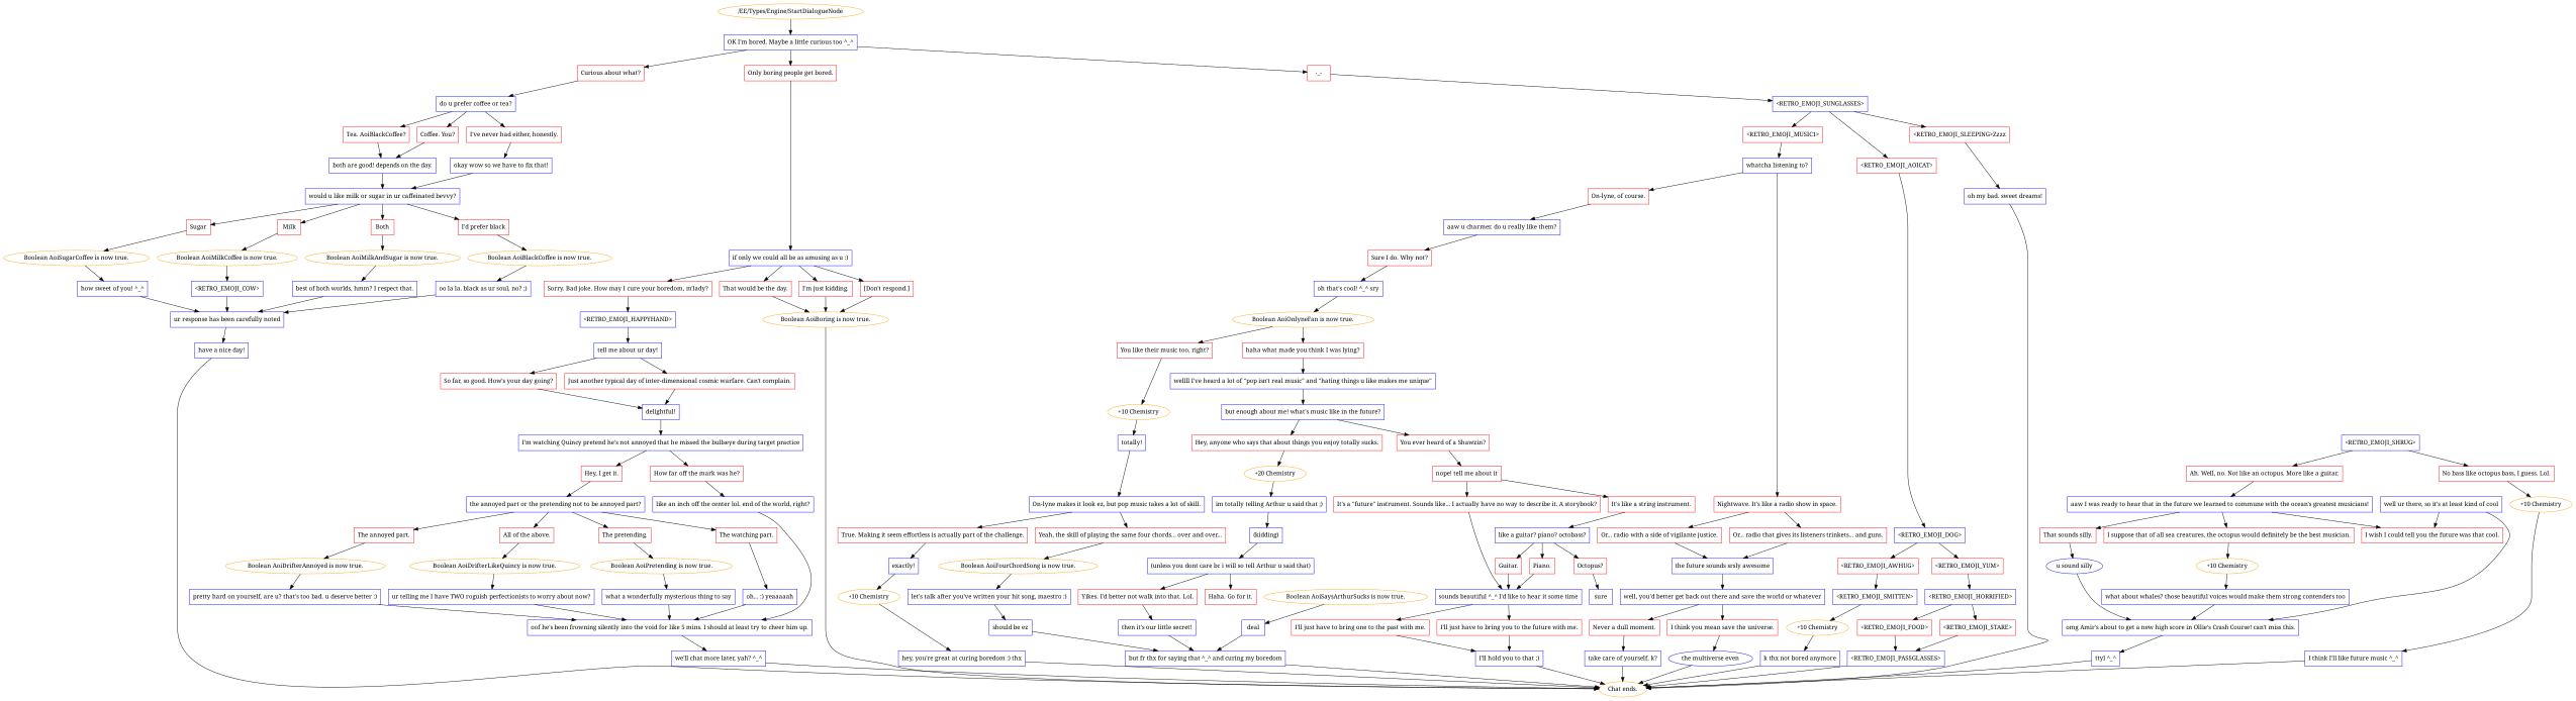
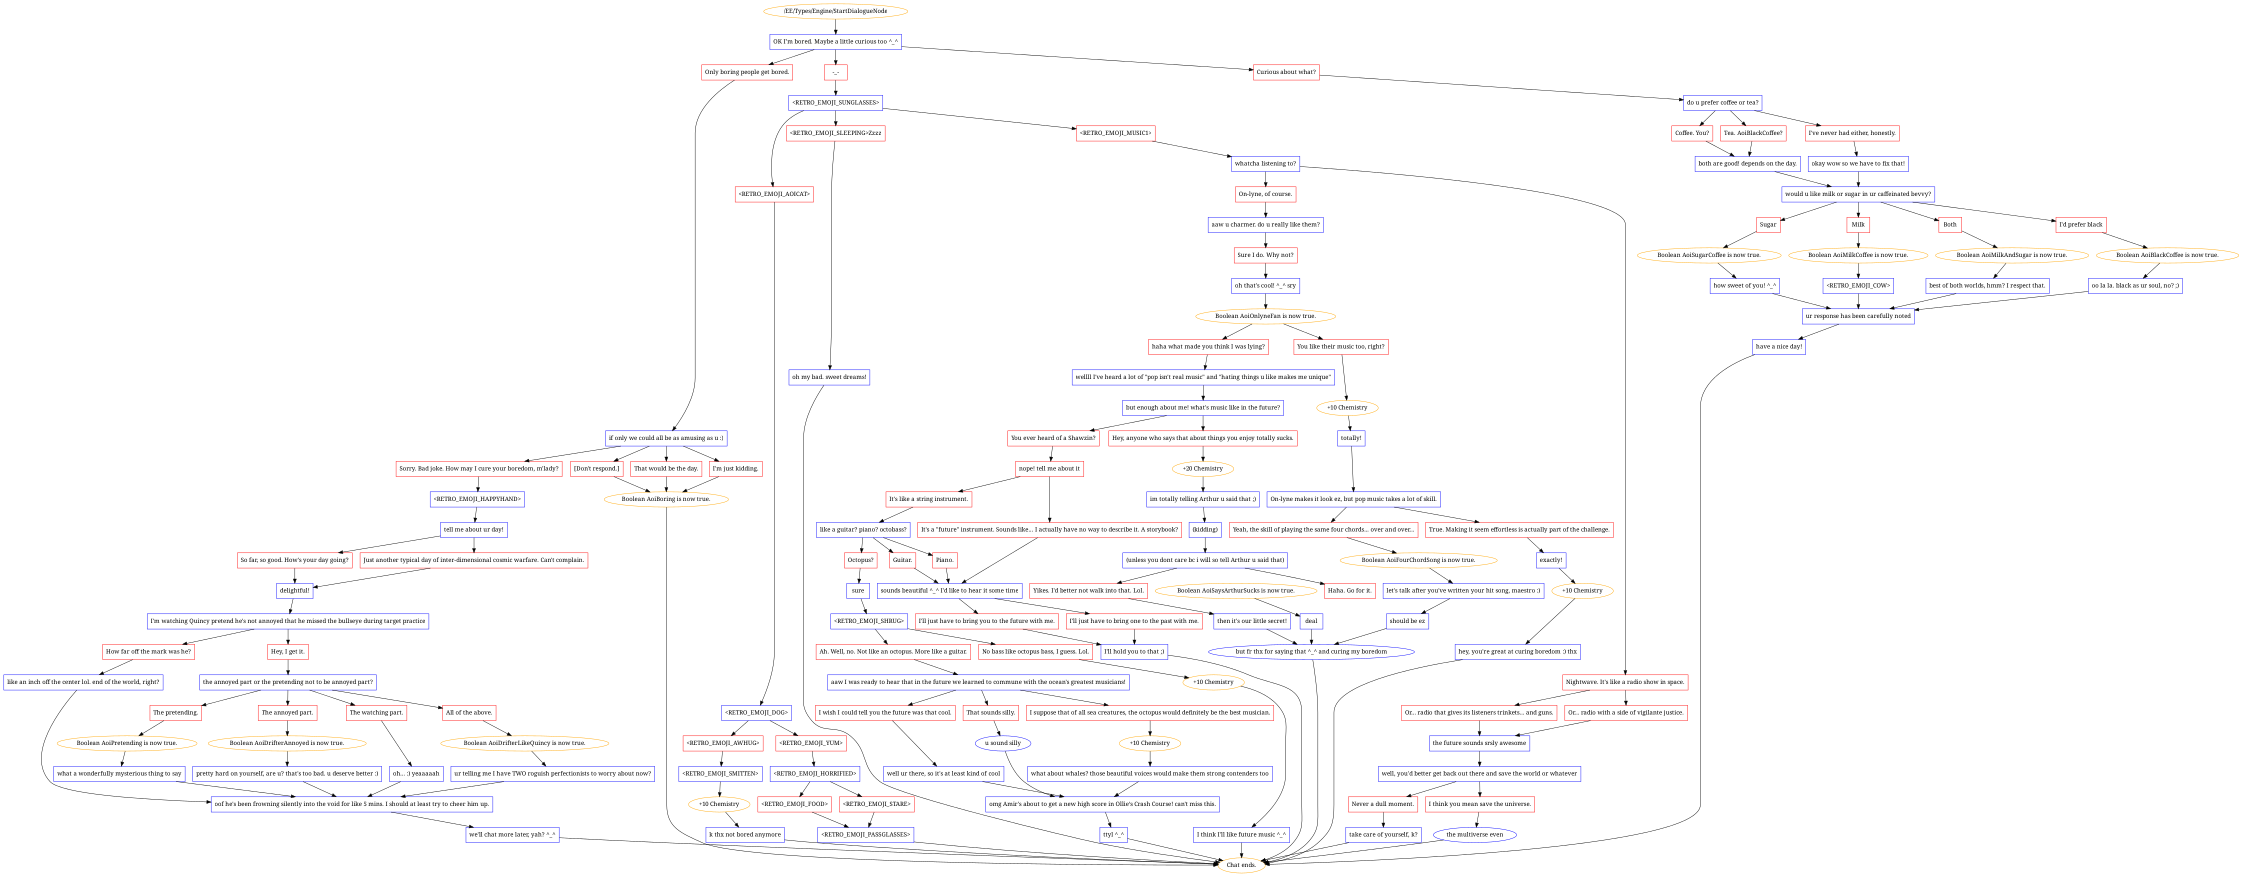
  digraph {
    fontname="Noto Serif"
    node [color=blue fontname="Noto Serif" shape=box]
    edge [fontname="Noto Serif"]
    n1 [color=orange label="/EE/Types/Engine/StartDialogueNode" shape=""]
    n2 [label="OK I’m bored. Maybe a little curious too ^_^"]
    n3 [color=red label="Curious about what?"]
    n4 [color=red label="Only boring people get bored."]
    n5 [color=red label="-_-"]
    n6 [label="do u prefer coffee or tea?"]
    n7 [label="if only we could all be as amusing as u :)"]
    n8 [label="<RETRO_EMOJI_SUNGLASSES>"]
    n9 [color=red label="Coffee. You?"]
    n10 [color=red label="Tea. AoiBlackCoffee?"]
    n11 [color=red label="I've never had either, honestly."]
    n12 [color=red label="Sorry. Bad joke. How may I cure your boredom, m'lady?"]
    n13 [color=red label="That would be the day."]
    n14 [color=red label="I'm just kidding."]
    n15 [color=red label="[Don't respond.]"]
    n16 [color=red label="<RETRO_EMOJI_AOICAT>"]
    n17 [color=red label="<RETRO_EMOJI_SLEEPING>Zzzz"]
    n18 [color=red label="<RETRO_EMOJI_MUSIC1>"]
    n19 [label="both are good! depends on the day."]
    n20 [label="okay wow so we have to fix that!"]
    n21 [label="<RETRO_EMOJI_HAPPYHAND>"]
    n22 [color=orange label="Boolean AoiBoring is now true." shape=""]
    n23 [label="<RETRO_EMOJI_DOG>"]
    n24 [label="oh my bad. sweet dreams!"]
    n25 [label="whatcha listening to?"]
    n26 [label="would u like milk or sugar in ur caffeinated bevvy?"]
    n27 [label="tell me about ur day!"]
    "Chat ends." [color=orange shape=""]
    n29 [color=red label="<RETRO_EMOJI_YUM>"]
    n30 [color=red label="<RETRO_EMOJI_AWHUG>"]
    n31 [color=red label="On-lyne, of course."]
    n32 [color=red label="Nightwave. It's like a radio show in space."]
    n33 [color=red label=Both]
    n34 [color=red label="I'd prefer black"]
    n35 [color=red label=Sugar]
    n36 [color=red label=Milk]
    n37 [color=red label="Just another typical day of inter-dimensional cosmic warfare. Can't complain."]
    n38 [color=red label="So far, so good. How's your day going?"]
    n39 [label="<RETRO_EMOJI_HORRIFIED>"]
    n40 [label="<RETRO_EMOJI_SMITTEN>"]
    n41 [label="aaw u charmer. do u really like them?"]
    n42 [color=red label="Or... radio with a side of vigilante justice."]
    n43 [color=red label="Or... radio that gives its listeners trinkets... and guns."]
    n44 [color=orange label="Boolean AoiMilkAndSugar is now true." shape=""]
    n45 [color=orange label="Boolean AoiBlackCoffee is now true." shape=""]
    n46 [color=orange label="Boolean AoiSugarCoffee is now true." shape=""]
    n47 [color=orange label="Boolean AoiMilkCoffee is now true." shape=""]
    n48 [label="delightful!"]
    n49 [color=red label="<RETRO_EMOJI_FOOD>"]
    n50 [color=red label="<RETRO_EMOJI_STARE>"]
    n51 [color=orange label="+10 Chemistry" shape=""]
    n52 [color=red label="Sure I do. Why not?"]
    n53 [label="the future sounds srsly awesome"]
    n54 [label="best of both worlds, hmm? I respect that."]
    n55 [label="oo la la. black as ur soul, no? ;)"]
    n56 [label="how sweet of you! ^_^"]
    n57 [label="<RETRO_EMOJI_COW>"]
    n58 [label="I'm watching Quincy pretend he's not annoyed that he missed the bullseye during target practice"]
    n59 [label="<RETRO_EMOJI_PASSGLASSES>"]
    n60 [label="k thx not bored anymore"]
    n61 [label="oh that's cool! ^_^ sry"]
    n62 [label="well, you'd better get back out there and save the world or whatever"]
    n63 [label="ur response has been carefully noted"]
    n64 [color=red label="How far off the mark was he?"]
    n65 [color=red label="Hey, I get it."]
    n66 [color=orange label="Boolean AoiOnlyneFan is now true." shape=""]
    n67 [color=red label="I think you mean save the universe."]
    n68 [color=red label="Never a dull moment."]
    n69 [label="have a nice day!"]
    n70 [label="like an inch off the center lol. end of the world, right?"]
    n71 [label="the annoyed part or the pretending not to be annoyed part?"]
    n72 [color=red label="haha what made you think I was lying?"]
    n73 [color=red label="You like their music too, right?"]
    n74 [label="the multiverse even" shape=ellipse]
    n75 [label="take care of yourself, k?"]
    n76 [label="oof he's been frowning silently into the void for like 5 mins. I should at least try to cheer him up."]
    n77 [color=red label="All of the above."]
    n78 [color=red label="The pretending."]
    n79 [color=red label="The watching part."]
    n80 [color=red label="The annoyed part."]
    n81 [label="wellll I've heard a lot of \"pop isn't real music\" and \"hating things u like makes me unique\""]
    n82 [color=orange label="+10 Chemistry" shape=""]
    n83 [label="we'll chat more later, yah? ^_^"]
    n84 [color=orange label="Boolean AoiDrifterLikeQuincy is now true." shape=""]
    n85 [color=orange label="Boolean AoiPretending is now true." shape=""]
    n86 [label="oh... :) yeaaaaah"]
    n87 [color=orange label="Boolean AoiDrifterAnnoyed is now true." shape=""]
    n88 [label="but enough about me! what's music like in the future?"]
    n89 [label="totally!"]
    n90 [label="ur telling me I have TWO roguish perfectionists to worry about now?"]
    n91 [label="what a wonderfully mysterious thing to say"]
    n92 [label="pretty hard on yourself, are u? that's too bad. u deserve better :)"]
    n93 [color=red label="Hey, anyone who says that about things you enjoy totally sucks."]
    n94 [color=red label="You ever heard of a Shawzin?"]
    n95 [label="On-lyne makes it look ez, but pop music takes a lot of skill."]
    n96 [color=orange label="+20 Chemistry" shape=""]
    n97 [color=red label="nope! tell me about it"]
    n98 [color=red label="Yeah, the skill of playing the same four chords... over and over..."]
    n99 [color=red label="True. Making it seem effortless is actually part of the challenge."]
    n100 [label="im totally telling Arthur u said that ;)"]
    n101 [color=red label="It's like a string instrument."]
    n102 [color=red label="It's a \"future\" instrument. Sounds like... I actually have no way to describe it. A storybook?"]
    n103 [color=orange label="Boolean AoiFourChordSong is now true." shape=""]
    n104 [label="exactly!"]
    n105 [label="(kidding)"]
    n106 [label="like a guitar? piano? octobass?"]
    n107 [label="sounds beautiful ^_^ I'd like to hear it some time"]
    n108 [label="let's talk after you've written your hit song, maestro :)"]
    n109 [color=orange label="+10 Chemistry" shape=""]
    n110 [label="(unless you dont care bc i will so tell Arthur u said that)"]
    n111 [color=red label="Octopus?"]
    n112 [color=red label="Guitar."]
    n113 [color=red label="Piano."]
    n114 [color=red label="I'll just have to bring you to the future with me."]
    n115 [color=red label="I'll just have to bring one to the past with me."]
    n116 [label="should be ez"]
    n117 [label="hey, you're great at curing boredom :) thx"]
    n118 [color=red label="Haha. Go for it."]
    n119 [color=red label="Yikes. I'd better not walk into that. Lol."]
    n120 [label=sure]
    n121 [label="I'll hold you to that ;)"]
-   n122 [label="but fr thx for saying that ^_^ and curing my boredom"]
+   n122 [label="but fr thx for saying that ^_^ and curing my boredom" shape=ellipse]
    n123 [label="then it's our little secret!"]
    n124 [label="<RETRO_EMOJI_SHRUG>"]
    n125 [color=orange label="Boolean AoiSaysArthurSucks is now true." shape=""]
    n126 [label=deal]
    n127 [color=red label="Ah. Well, no. Not like an octopus. More like a guitar."]
    n128 [color=red label="No bass like octopus bass, I guess. Lol."]
    n129 [label="aaw I was ready to hear that in the future we learned to commune with the ocean's greatest musicians!"]
    n130 [color=orange label="+10 Chemistry" shape=""]
    n131 [color=red label="I suppose that of all sea creatures, the octopus would definitely be the best musician."]
    n132 [color=red label="I wish I could tell you the future was that cool."]
    n133 [color=red label="That sounds silly."]
    n134 [label="I think I'll like future music ^_^"]
    n135 [color=orange label="+10 Chemistry" shape=""]
    n136 [label="well ur there, so it's at least kind of cool"]
    n137 [label="u sound silly" shape=ellipse]
    n138 [label="what about whales? those beautiful voices would make them strong contenders too"]
    n139 [label="omg Amir's about to get a new high score in Ollie’s Crash Course! can't miss this."]
    n140 [label="ttyl ^_^"]
    n1 -> n2
    n2 -> n3
    n2 -> n4
    n2 -> n5
    n3 -> n6
    n4 -> n7
    n5 -> n8
    n6 -> n9
    n6 -> n10
    n6 -> n11
    n7 -> n12
    n7 -> n13
    n7 -> n14
    n7 -> n15
    n8 -> n16
    n8 -> n17
    n8 -> n18
    n9 -> n19
    n10 -> n19
    n11 -> n20
    n12 -> n21
    n13 -> n22
    n14 -> n22
    n15 -> n22
    n16 -> n23
    n17 -> n24
    n18 -> n25
    n19 -> n26
    n20 -> n26
    n21 -> n27
    n22 -> "Chat ends."
    n23 -> n29
    n23 -> n30
    n24 -> "Chat ends."
    n25 -> n31
    n25 -> n32
    n26 -> n33
    n26 -> n34
    n26 -> n35
    n26 -> n36
    n27 -> n37
    n27 -> n38
    n29 -> n39
    n30 -> n40
    n31 -> n41
    n32 -> n42
    n32 -> n43
    n33 -> n44
    n34 -> n45
    n35 -> n46
    n36 -> n47
    n37 -> n48
    n38 -> n48
    n39 -> n49
    n39 -> n50
    n40 -> n51
    n41 -> n52
    n42 -> n53
    n43 -> n53
    n44 -> n54
    n45 -> n55
    n46 -> n56
    n47 -> n57
    n48 -> n58
    n49 -> n59
    n50 -> n59
    n51 -> n60
    n52 -> n61
    n53 -> n62
    n54 -> n63
    n55 -> n63
    n56 -> n63
    n57 -> n63
    n58 -> n64
    n58 -> n65
    n59 -> "Chat ends."
    n60 -> "Chat ends."
    n61 -> n66
    n62 -> n67
    n62 -> n68
    n63 -> n69
    n64 -> n70
    n65 -> n71
    n66 -> n72
    n66 -> n73
    n67 -> n74
    n68 -> n75
    n69 -> "Chat ends."
    n70 -> n76
    n71 -> n77
    n71 -> n78
    n71 -> n79
    n71 -> n80
    n72 -> n81
    n73 -> n82
    n74 -> "Chat ends."
    n75 -> "Chat ends."
    n76 -> n83
    n77 -> n84
    n78 -> n85
    n79 -> n86
    n80 -> n87
    n81 -> n88
    n82 -> n89
    n83 -> "Chat ends."
    n84 -> n90
    n85 -> n91
    n86 -> n76
    n87 -> n92
    n88 -> n93
    n88 -> n94
    n89 -> n95
    n90 -> n76
    n91 -> n76
    n92 -> n76
    n93 -> n96
    n94 -> n97
    n95 -> n98
    n95 -> n99
    n96 -> n100
    n97 -> n101
    n97 -> n102
    n98 -> n103
    n99 -> n104
    n100 -> n105
    n101 -> n106
    n102 -> n107
    n103 -> n108
    n104 -> n109
    n105 -> n110
    n106 -> n111
    n106 -> n112
    n106 -> n113
    n107 -> n114
    n107 -> n115
    n108 -> n116
    n109 -> n117
    n110 -> n118
    n110 -> n119
    n111 -> n120
    n112 -> n107
    n113 -> n107
    n114 -> n121
    n115 -> n121
    n116 -> n122
    n117 -> "Chat ends."
    n119 -> n123
+   n120 -> n124
    n121 -> "Chat ends."
    n122 -> "Chat ends."
    n123 -> n122
    n124 -> n127
    n124 -> n128
    n125 -> n126
    n126 -> n122
    n127 -> n129
    n128 -> n130
    n129 -> n131
    n129 -> n132
    n129 -> n133
    n130 -> n134
    n131 -> n135
-   n136 -> n132
+   n132 -> n136
    n133 -> n137
    n134 -> "Chat ends."
    n135 -> n138
    n136 -> n139
    n137 -> n139
    n138 -> n139
    n139 -> n140
    n140 -> "Chat ends."
  }
